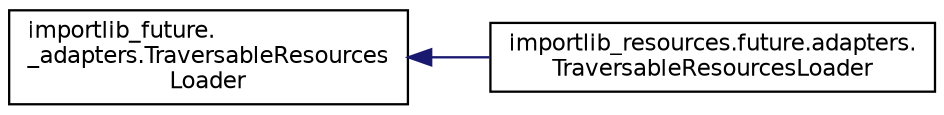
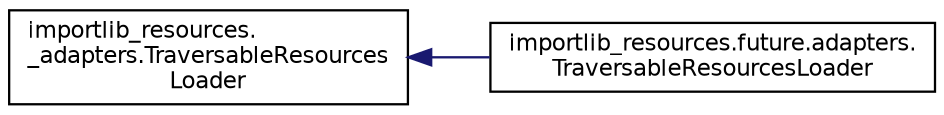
  digraph {
    rankdir=LR
    node [color=black fillcolor=white fontname=Helvetica fontsize=10 shape=record style=filled]
-   n1 [height=0.2 label="importlib_future.\l_adapters.TraversableResources\lLoader" width=0.4]
+   n1 [height=0.2 label="importlib_resources.\l_adapters.TraversableResources\lLoader" width=0.4]
    n2 [height=0.2 label="importlib_resources.future.adapters.\lTraversableResourcesLoader" width=0.4]
    n1 -> n2 [color=midnightblue dir=back fontname=Helvetica fontsize=10 labelfontname=Helvetica labelfontsize=10 style=solid]
  }
